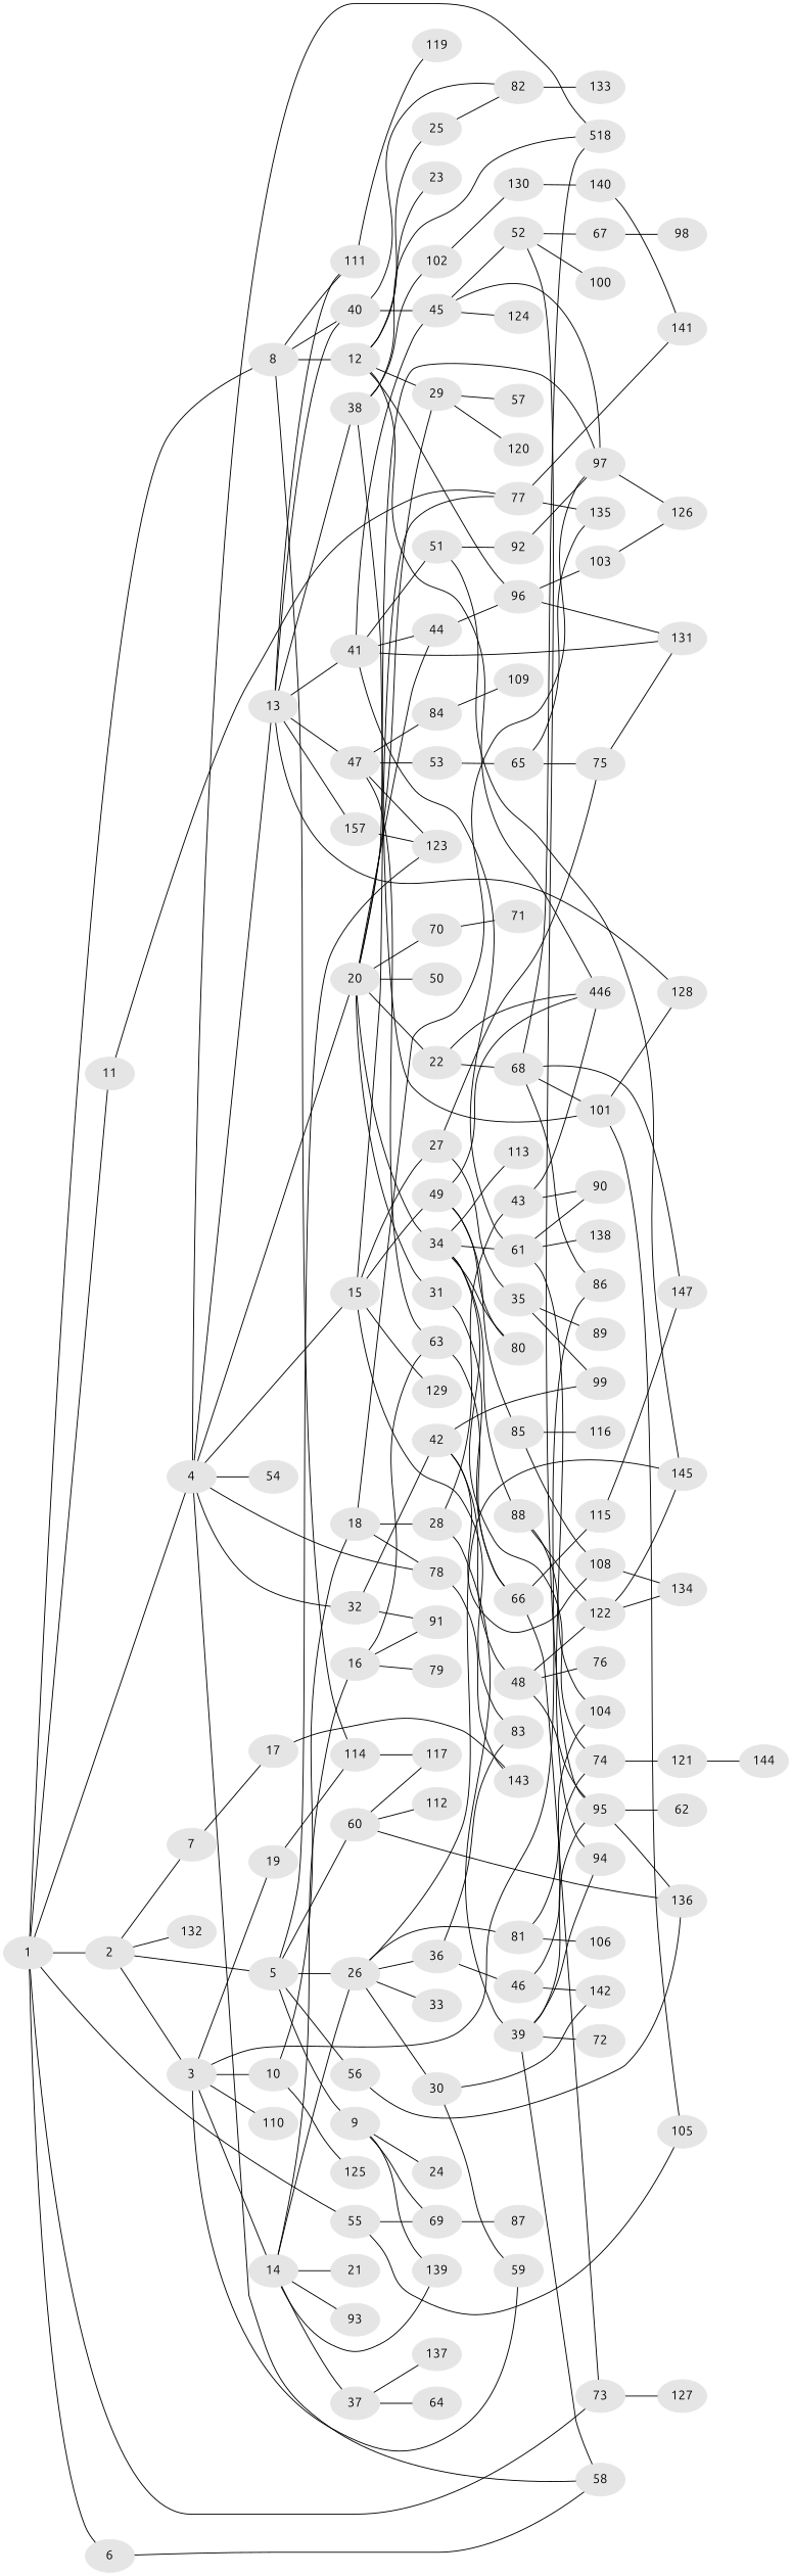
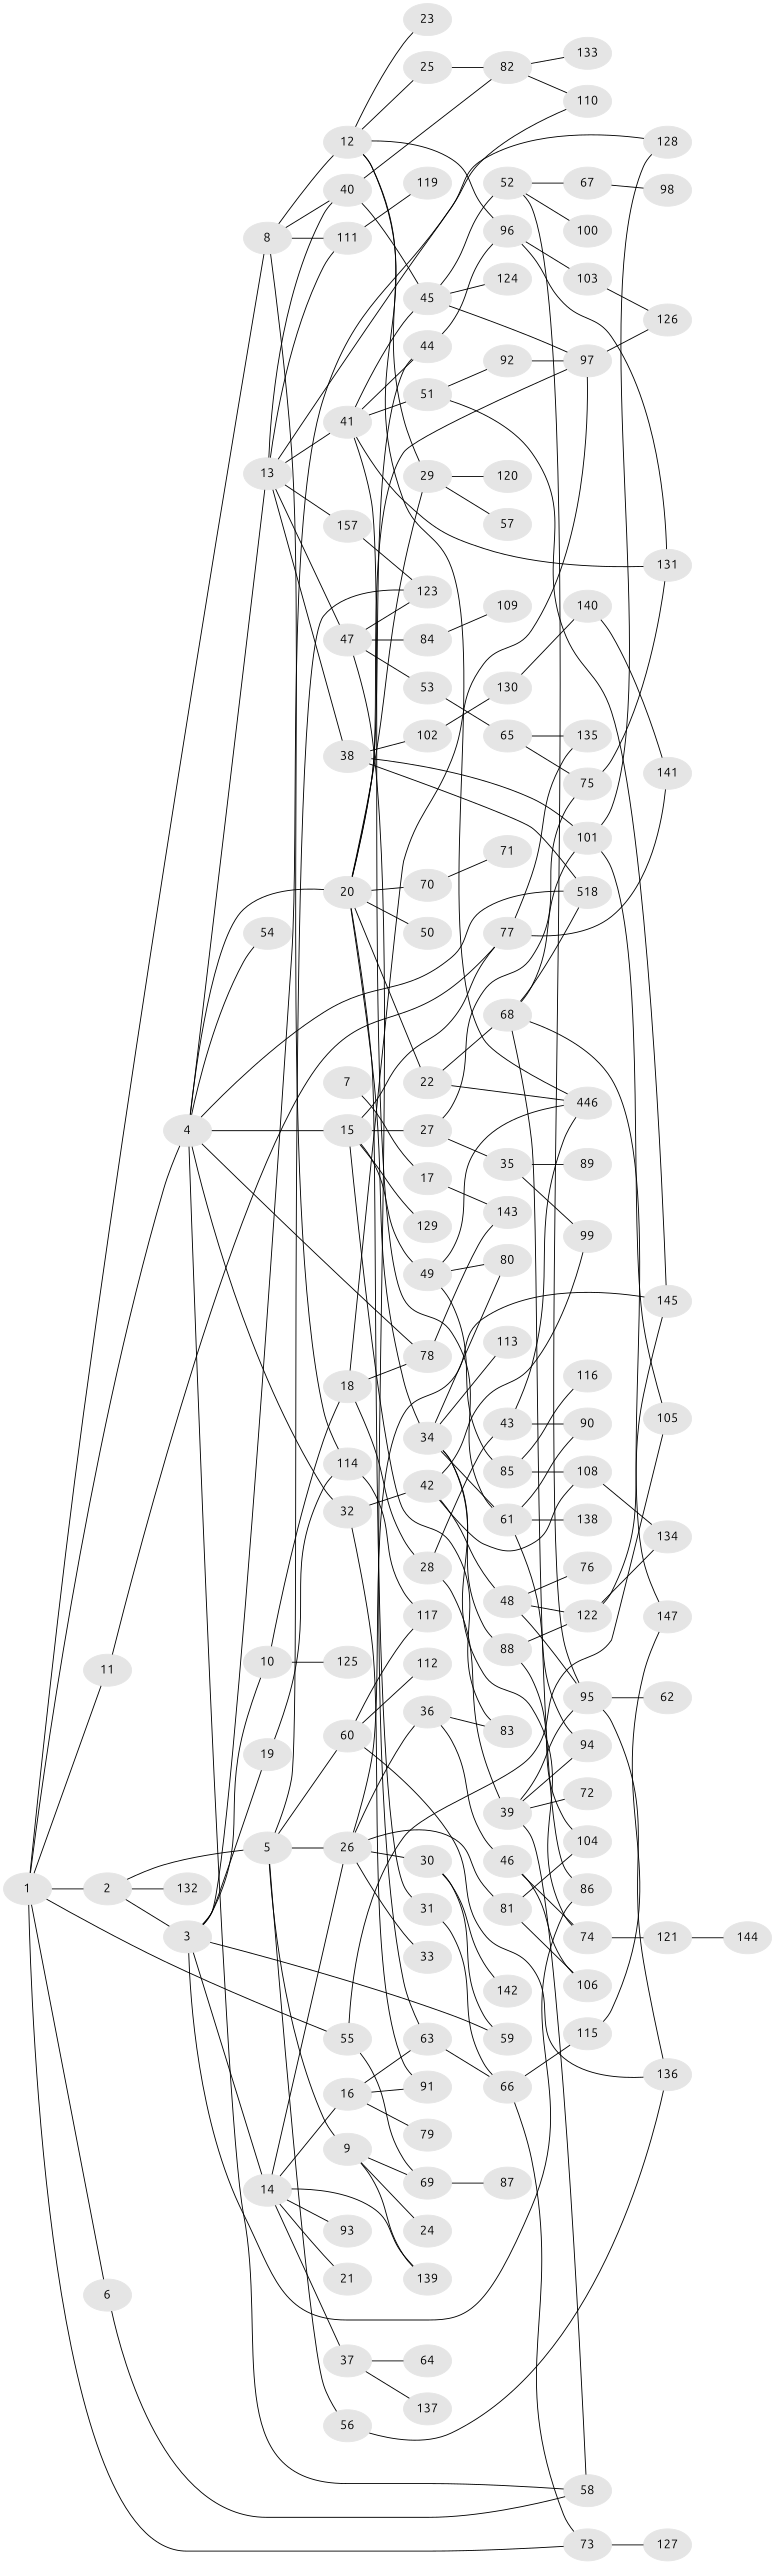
  graph {
    fontname=Ubuntu
    rankdir=LR
    node [color=gray90 fontname=Ubuntu style=filled]
    edge [fontname=Ubuntu]
    1
    2
    4
    6
    8
    11
    55
    73
    3
    5
    7
    132
    13
    15
    20
    32
    54
    58
    78
    n20 [label=518]
    12
    40
    111
    114
    77
    69
    105
    127
    97
    126
    10
    14
    19
    59
    86
    110
    9
    26
    56
    60
    123
    17
    18
    125
    139
    16
    21
    37
    93
    38
    41
    47
    n53 [label=157]
    128
    27
    49
    83
    129
    29
    22
    31
    34
    44
    50
    70
    91
    42
    143
    24
    30
    33
    36
    81
    145
    136
    112
    117
    23
    25
    96
    n81 [label=446]
    82
    45
    119
    87
    28
    135
    141
    57
    120
    131
    103
    101
    102
    61
    51
    63
    53
    84
    79
    64
    137
    35
    75
    80
    85
    66
    39
    43
    68
    74
    88
    113
    71
    147
    133
    142
    46
    106
    104
    89
    99
    72
    94
    95
    90
    115
    48
    108
    138
    121
    122
    130
    62
    52
    124
    92
    76
    134
    67
    100
    65
    109
    116
    98
    144
    140
    1 -- 2
    1 -- 4
    1 -- 6
    1 -- 8
    1 -- 11
    1 -- 55
    1 -- 73
    2 -- 3
    2 -- 5
-   2 -- 7
    2 -- 132
    4 -- 13
    4 -- 15
    4 -- 20
    4 -- 32
    4 -- 54
    4 -- 58
    4 -- 78
    4 -- n20
    6 -- 58
    8 -- 12
    8 -- 40
    8 -- 111
    8 -- 114
    11 -- 77
    55 -- 69
    55 -- 105
    73 -- 127
    3 -- 10
    3 -- 14
    3 -- 19
    3 -- 59
    3 -- 86
    3 -- 110
    5 -- 9
    5 -- 26
    5 -- 56
    5 -- 60
    5 -- 123
    7 -- 17
    13 -- 40
    13 -- 111
    13 -- 38
    13 -- 41
    13 -- 47
    13 -- n53
    13 -- 128
    15 -- 77
    15 -- 27
    15 -- 49
    15 -- 83
    15 -- 129
    20 -- 97
    20 -- 29
    20 -- 22
    20 -- 31
    20 -- 34
    20 -- 44
    20 -- 50
    20 -- 70
    32 -- 91
    32 -- 42
    78 -- 143
    12 -- 29
    12 -- 23
    12 -- 25
    12 -- 96
    12 -- n81
    40 -- 82
    40 -- 45
    111 -- 119
    114 -- 117
    77 -- 135
    77 -- 141
    69 -- 87
    97 -- 126
    10 -- 18
    10 -- 125
    14 -- 26
    14 -- 139
    14 -- 16
    14 -- 21
    14 -- 37
    14 -- 93
    19 -- 114
    9 -- 69
    9 -- 139
    9 -- 24
    26 -- 30
    26 -- 33
    26 -- 36
    26 -- 81
    26 -- 145
    56 -- 136
    60 -- 136
    60 -- 112
    60 -- 117
    17 -- 143
    18 -- 78
    18 -- 97
    18 -- 28
    16 -- 91
    16 -- 63
    16 -- 79
    37 -- 64
    37 -- 137
    38 -- n20
    38 -- 101
    38 -- 102
    41 -- 44
    41 -- 45
    41 -- 131
    41 -- 61
    41 -- 51
    47 -- 123
    47 -- 63
    47 -- 53
    47 -- 84
    n53 -- 123
    27 -- 35
    27 -- 75
    49 -- n81
    49 -- 80
    49 -- 85
    29 -- 57
    29 -- 120
    22 -- n81
    22 -- 68
    31 -- 66
    34 -- 61
    34 -- 80
    34 -- 74
    34 -- 88
    34 -- 113
    44 -- 96
    70 -- 71
    42 -- 99
    42 -- 48
    42 -- 108
    30 -- 59
    30 -- 142
    36 -- 83
    36 -- 46
    81 -- 106
    81 -- 104
    25 -- 82
    96 -- 131
    96 -- 103
+   82 -- 110
    82 -- 133
    45 -- 97
    45 -- 52
    45 -- 124
    28 -- 39
    28 -- 43
    103 -- 126
    101 -- 105
    101 -- 128
    102 -- 130
    61 -- 94
    61 -- 90
    61 -- 138
    51 -- 145
    51 -- 92
    63 -- 66
    53 -- 65
    84 -- 109
    35 -- 89
    35 -- 99
    75 -- 131
    85 -- 108
    85 -- 116
    66 -- 73
    66 -- 115
    39 -- 58
    39 -- 72
    39 -- 94
    39 -- 95
    43 -- n81
    43 -- 90
    68 -- n20
    68 -- 86
    68 -- 101
    68 -- 147
    74 -- 121
    88 -- 104
    88 -- 122
    46 -- 74
-   46 -- 142
+   46 -- 106
    95 -- 136
    95 -- 62
    115 -- 147
    48 -- 95
    48 -- 122
    48 -- 76
    108 -- 134
    121 -- 144
    122 -- 145
    122 -- 134
    130 -- 140
    52 -- 95
    52 -- 67
    52 -- 100
    92 -- 97
    67 -- 98
    65 -- 135
    65 -- 75
    140 -- 141
  }
